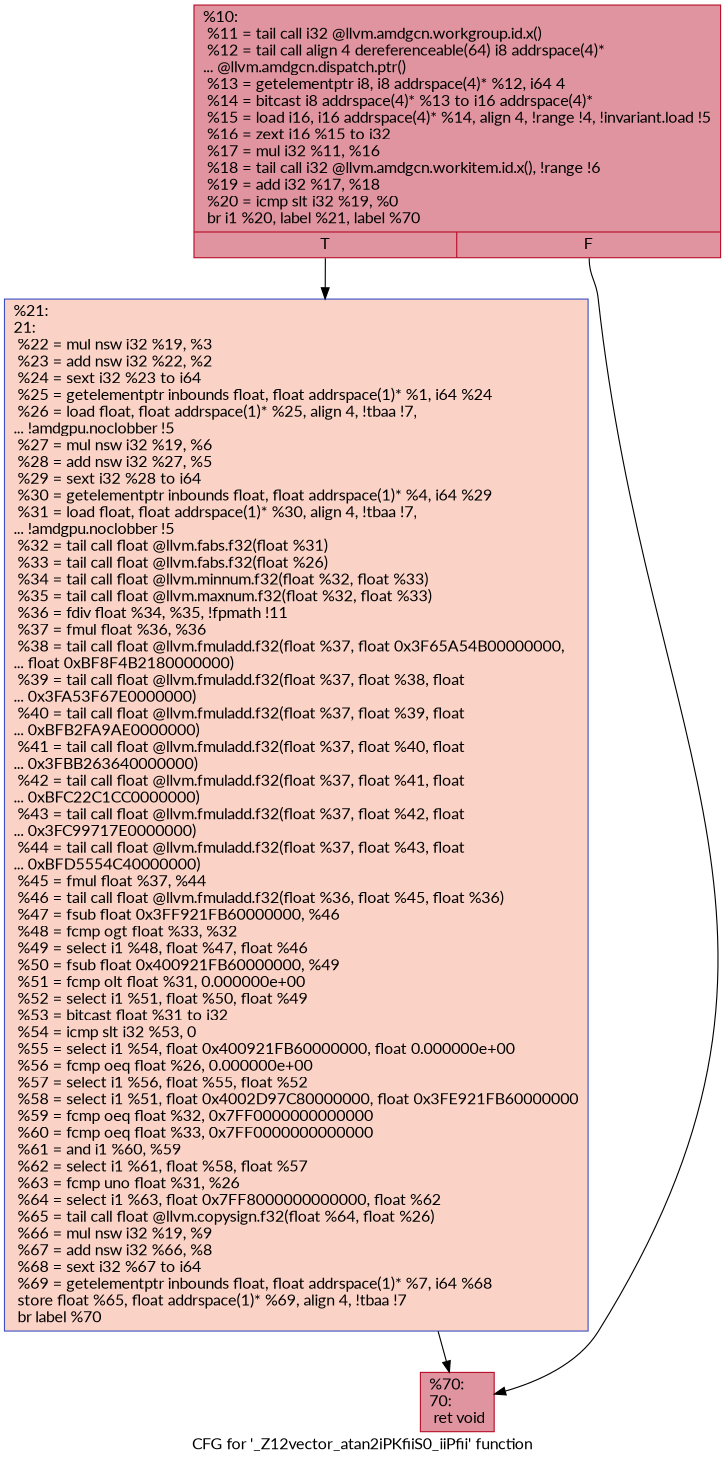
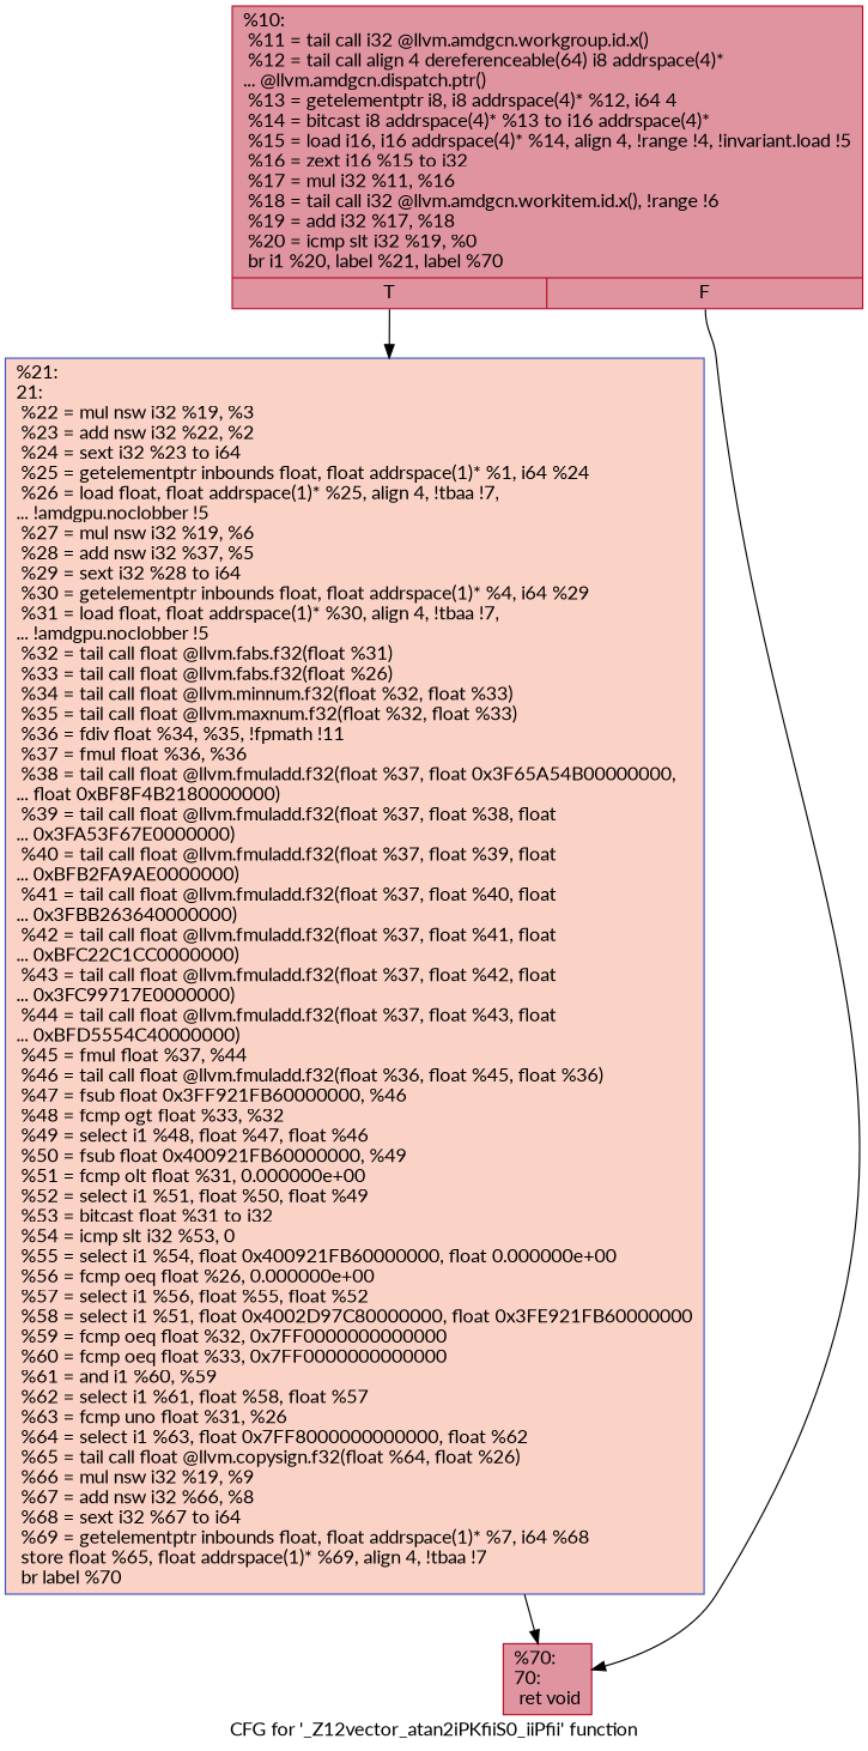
  digraph {
    label="CFG for '_Z12vector_atan2iPKfiiS0_iiPfii' function"
    fontname=Lato
    node [color="#b70d28ff" fillcolor="#b70d2870" shape=record style=filled fontname=Lato]
    edge [fontname=Lato]
    n1 [label="{%10:\l  %11 = tail call i32 @llvm.amdgcn.workgroup.id.x()\l  %12 = tail call align 4 dereferenceable(64) i8 addrspace(4)*\l... @llvm.amdgcn.dispatch.ptr()\l  %13 = getelementptr i8, i8 addrspace(4)* %12, i64 4\l  %14 = bitcast i8 addrspace(4)* %13 to i16 addrspace(4)*\l  %15 = load i16, i16 addrspace(4)* %14, align 4, !range !4, !invariant.load !5\l  %16 = zext i16 %15 to i32\l  %17 = mul i32 %11, %16\l  %18 = tail call i32 @llvm.amdgcn.workitem.id.x(), !range !6\l  %19 = add i32 %17, %18\l  %20 = icmp slt i32 %19, %0\l  br i1 %20, label %21, label %70\l|{<s0>T|<s1>F}}"]
-   n2 [color="#3d50c3ff" fillcolor="#f59c7d70" label="{%21:\l21:                                               \l  %22 = mul nsw i32 %19, %3\l  %23 = add nsw i32 %22, %2\l  %24 = sext i32 %23 to i64\l  %25 = getelementptr inbounds float, float addrspace(1)* %1, i64 %24\l  %26 = load float, float addrspace(1)* %25, align 4, !tbaa !7,\l... !amdgpu.noclobber !5\l  %27 = mul nsw i32 %19, %6\l  %28 = add nsw i32 %27, %5\l  %29 = sext i32 %28 to i64\l  %30 = getelementptr inbounds float, float addrspace(1)* %4, i64 %29\l  %31 = load float, float addrspace(1)* %30, align 4, !tbaa !7,\l... !amdgpu.noclobber !5\l  %32 = tail call float @llvm.fabs.f32(float %31)\l  %33 = tail call float @llvm.fabs.f32(float %26)\l  %34 = tail call float @llvm.minnum.f32(float %32, float %33)\l  %35 = tail call float @llvm.maxnum.f32(float %32, float %33)\l  %36 = fdiv float %34, %35, !fpmath !11\l  %37 = fmul float %36, %36\l  %38 = tail call float @llvm.fmuladd.f32(float %37, float 0x3F65A54B00000000,\l... float 0xBF8F4B2180000000)\l  %39 = tail call float @llvm.fmuladd.f32(float %37, float %38, float\l... 0x3FA53F67E0000000)\l  %40 = tail call float @llvm.fmuladd.f32(float %37, float %39, float\l... 0xBFB2FA9AE0000000)\l  %41 = tail call float @llvm.fmuladd.f32(float %37, float %40, float\l... 0x3FBB263640000000)\l  %42 = tail call float @llvm.fmuladd.f32(float %37, float %41, float\l... 0xBFC22C1CC0000000)\l  %43 = tail call float @llvm.fmuladd.f32(float %37, float %42, float\l... 0x3FC99717E0000000)\l  %44 = tail call float @llvm.fmuladd.f32(float %37, float %43, float\l... 0xBFD5554C40000000)\l  %45 = fmul float %37, %44\l  %46 = tail call float @llvm.fmuladd.f32(float %36, float %45, float %36)\l  %47 = fsub float 0x3FF921FB60000000, %46\l  %48 = fcmp ogt float %33, %32\l  %49 = select i1 %48, float %47, float %46\l  %50 = fsub float 0x400921FB60000000, %49\l  %51 = fcmp olt float %31, 0.000000e+00\l  %52 = select i1 %51, float %50, float %49\l  %53 = bitcast float %31 to i32\l  %54 = icmp slt i32 %53, 0\l  %55 = select i1 %54, float 0x400921FB60000000, float 0.000000e+00\l  %56 = fcmp oeq float %26, 0.000000e+00\l  %57 = select i1 %56, float %55, float %52\l  %58 = select i1 %51, float 0x4002D97C80000000, float 0x3FE921FB60000000\l  %59 = fcmp oeq float %32, 0x7FF0000000000000\l  %60 = fcmp oeq float %33, 0x7FF0000000000000\l  %61 = and i1 %60, %59\l  %62 = select i1 %61, float %58, float %57\l  %63 = fcmp uno float %31, %26\l  %64 = select i1 %63, float 0x7FF8000000000000, float %62\l  %65 = tail call float @llvm.copysign.f32(float %64, float %26)\l  %66 = mul nsw i32 %19, %9\l  %67 = add nsw i32 %66, %8\l  %68 = sext i32 %67 to i64\l  %69 = getelementptr inbounds float, float addrspace(1)* %7, i64 %68\l  store float %65, float addrspace(1)* %69, align 4, !tbaa !7\l  br label %70\l}"]
+   n2 [color="#3d50c3ff" fillcolor="#f59c7d70" label="{%21:\l21:                                               \l  %22 = mul nsw i32 %19, %3\l  %23 = add nsw i32 %22, %2\l  %24 = sext i32 %23 to i64\l  %25 = getelementptr inbounds float, float addrspace(1)* %1, i64 %24\l  %26 = load float, float addrspace(1)* %25, align 4, !tbaa !7,\l... !amdgpu.noclobber !5\l  %27 = mul nsw i32 %19, %6\l  %28 = add nsw i32 %37, %5\l  %29 = sext i32 %28 to i64\l  %30 = getelementptr inbounds float, float addrspace(1)* %4, i64 %29\l  %31 = load float, float addrspace(1)* %30, align 4, !tbaa !7,\l... !amdgpu.noclobber !5\l  %32 = tail call float @llvm.fabs.f32(float %31)\l  %33 = tail call float @llvm.fabs.f32(float %26)\l  %34 = tail call float @llvm.minnum.f32(float %32, float %33)\l  %35 = tail call float @llvm.maxnum.f32(float %32, float %33)\l  %36 = fdiv float %34, %35, !fpmath !11\l  %37 = fmul float %36, %36\l  %38 = tail call float @llvm.fmuladd.f32(float %37, float 0x3F65A54B00000000,\l... float 0xBF8F4B2180000000)\l  %39 = tail call float @llvm.fmuladd.f32(float %37, float %38, float\l... 0x3FA53F67E0000000)\l  %40 = tail call float @llvm.fmuladd.f32(float %37, float %39, float\l... 0xBFB2FA9AE0000000)\l  %41 = tail call float @llvm.fmuladd.f32(float %37, float %40, float\l... 0x3FBB263640000000)\l  %42 = tail call float @llvm.fmuladd.f32(float %37, float %41, float\l... 0xBFC22C1CC0000000)\l  %43 = tail call float @llvm.fmuladd.f32(float %37, float %42, float\l... 0x3FC99717E0000000)\l  %44 = tail call float @llvm.fmuladd.f32(float %37, float %43, float\l... 0xBFD5554C40000000)\l  %45 = fmul float %37, %44\l  %46 = tail call float @llvm.fmuladd.f32(float %36, float %45, float %36)\l  %47 = fsub float 0x3FF921FB60000000, %46\l  %48 = fcmp ogt float %33, %32\l  %49 = select i1 %48, float %47, float %46\l  %50 = fsub float 0x400921FB60000000, %49\l  %51 = fcmp olt float %31, 0.000000e+00\l  %52 = select i1 %51, float %50, float %49\l  %53 = bitcast float %31 to i32\l  %54 = icmp slt i32 %53, 0\l  %55 = select i1 %54, float 0x400921FB60000000, float 0.000000e+00\l  %56 = fcmp oeq float %26, 0.000000e+00\l  %57 = select i1 %56, float %55, float %52\l  %58 = select i1 %51, float 0x4002D97C80000000, float 0x3FE921FB60000000\l  %59 = fcmp oeq float %32, 0x7FF0000000000000\l  %60 = fcmp oeq float %33, 0x7FF0000000000000\l  %61 = and i1 %60, %59\l  %62 = select i1 %61, float %58, float %57\l  %63 = fcmp uno float %31, %26\l  %64 = select i1 %63, float 0x7FF8000000000000, float %62\l  %65 = tail call float @llvm.copysign.f32(float %64, float %26)\l  %66 = mul nsw i32 %19, %9\l  %67 = add nsw i32 %66, %8\l  %68 = sext i32 %67 to i64\l  %69 = getelementptr inbounds float, float addrspace(1)* %7, i64 %68\l  store float %65, float addrspace(1)* %69, align 4, !tbaa !7\l  br label %70\l}"]
    n3 [label="{%70:\l70:                                               \l  ret void\l}"]
    n1 -> n2 [tailport=s0]
    n1 -> n3 [tailport=s1]
    n2 -> n3
  }
